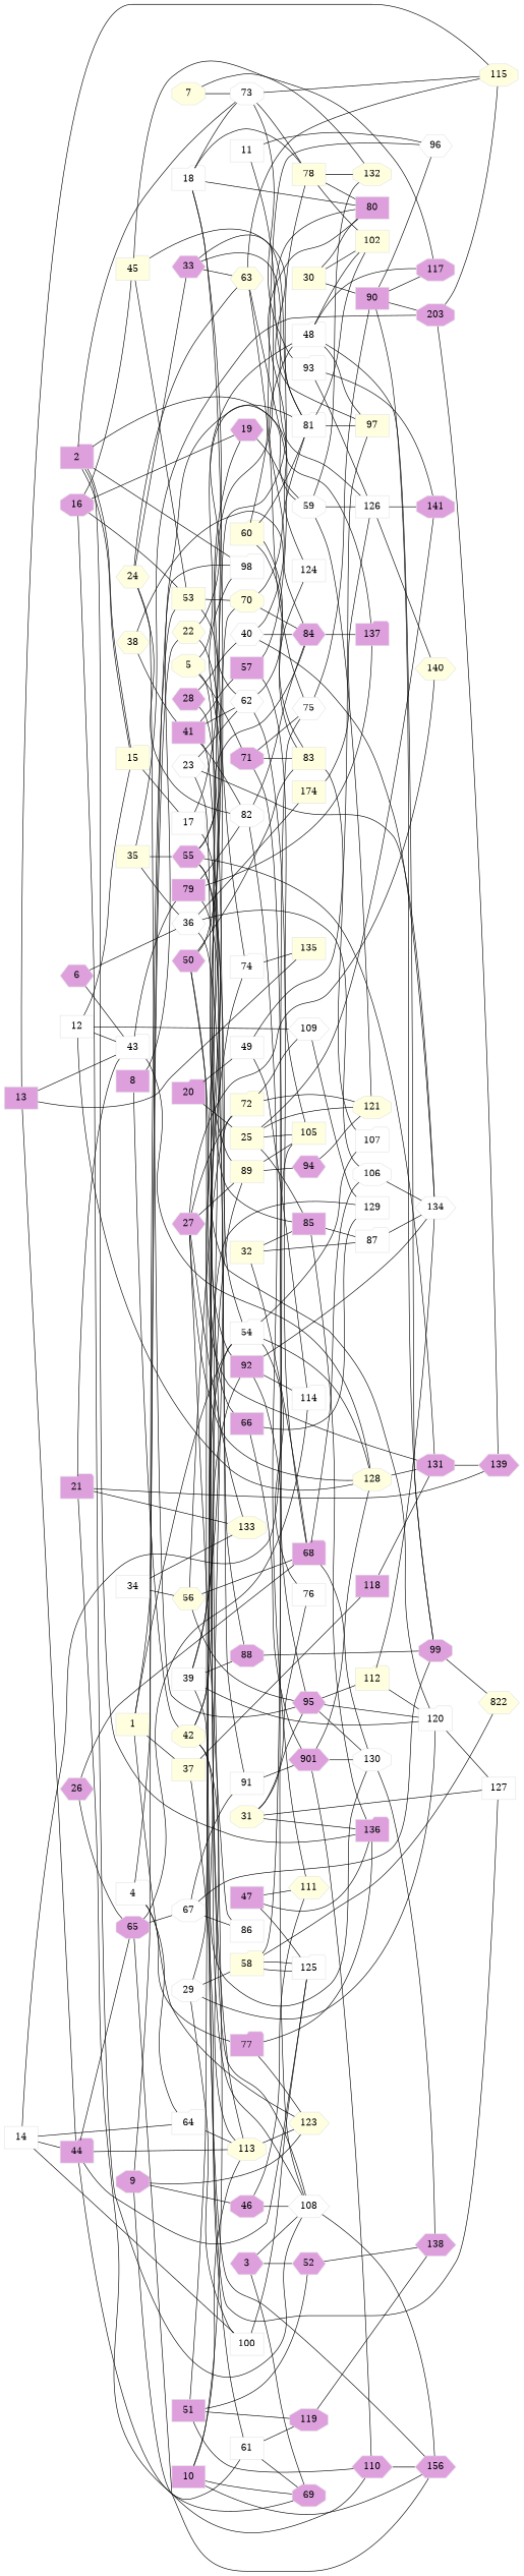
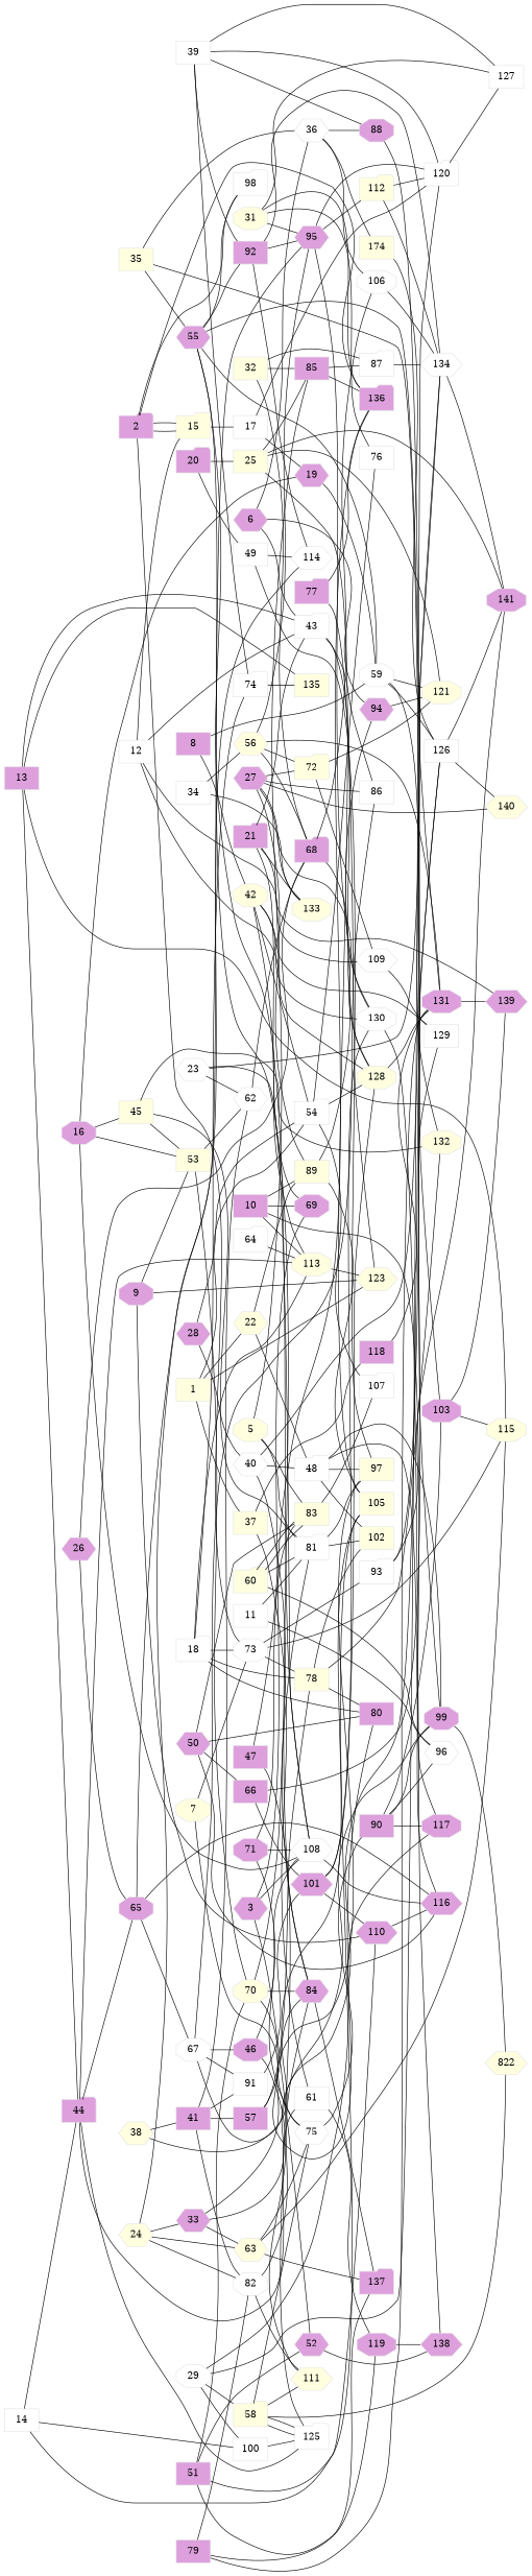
  graph {
    fontname="DejaVu Serif"
    rankdir=LR
    node [color=gray90 fillcolor=plum fontname="DejaVu Serif" shape=box style=filled]
    edge [fontname="DejaVu Serif"]
    1 [fillcolor=lightyellow]
    22 [fillcolor=lightyellow shape=hexagon]
    37 [fillcolor=lightyellow]
    54 [fillcolor=white shape=folder]
    123 [fillcolor=lightyellow shape=hexagon]
    89 [fillcolor=lightyellow]
    48 [fillcolor=white shape=folder]
    61 [fillcolor=white]
    118
    128 [fillcolor=lightyellow shape=octagon]
    76 [fillcolor=white]
    107 [fillcolor=white shape=folder]
    2 [shape=folder]
    15 [fillcolor=lightyellow shape=folder]
    73 [fillcolor=white shape=octagon]
    98 [fillcolor=white shape=folder]
-   124 [fillcolor=white]
    136 [shape=folder]
    17 [fillcolor=white]
    115 [fillcolor=lightyellow shape=octagon]
    78 [fillcolor=lightyellow]
    93 [fillcolor=white shape=folder]
    3 [shape=hexagon]
    52 [shape=hexagon]
    69 [shape=octagon]
    108 [fillcolor=white shape=hexagon]
    138 [shape=hexagon]
-   116 [shape=hexagon label=156]
-   4 [fillcolor=white shape=folder]
+   116 [shape=hexagon]
    64 [fillcolor=white shape=folder]
    77 [shape=folder]
    113 [fillcolor=lightyellow shape=octagon]
    5 [fillcolor=lightyellow shape=octagon]
    81 [fillcolor=white shape=folder]
    83 [fillcolor=lightyellow]
    85
    102 [fillcolor=lightyellow]
    97 [fillcolor=lightyellow]
    87 [fillcolor=white shape=folder]
    6 [shape=hexagon]
    36 [fillcolor=white shape=hexagon]
    43 [fillcolor=white shape=folder]
    94 [shape=hexagon]
    88 [shape=octagon]
    n45 [fillcolor=lightyellow label=174]
    106 [fillcolor=white shape=octagon]
    79
    121 [fillcolor=lightyellow shape=octagon]
    7 [fillcolor=lightyellow shape=octagon]
    117 [shape=octagon]
    42 [fillcolor=lightyellow shape=octagon]
    8
    59 [fillcolor=white shape=octagon]
    129 [fillcolor=white]
    130 [fillcolor=white shape=octagon]
    126 [fillcolor=white]
    132 [fillcolor=lightyellow shape=octagon]
    9 [shape=octagon]
    46 [shape=octagon]
    53 [fillcolor=lightyellow]
    110 [shape=hexagon]
    111 [fillcolor=lightyellow shape=hexagon]
    62 [fillcolor=white shape=hexagon]
    70 [fillcolor=lightyellow shape=octagon]
    10
    105 [fillcolor=lightyellow]
    11 [fillcolor=white]
    96 [fillcolor=white shape=hexagon]
    12 [fillcolor=white]
    109 [fillcolor=white shape=hexagon]
    131 [shape=octagon]
    13
    44 [shape=folder]
    135 [fillcolor=lightyellow]
    65 [shape=octagon]
    125 [fillcolor=white shape=folder]
    14 [fillcolor=white]
    100 [fillcolor=white]
    19 [shape=hexagon]
    120 [fillcolor=white shape=folder]
    112 [fillcolor=lightyellow shape=folder]
    134 [fillcolor=white shape=hexagon]
    16 [shape=octagon]
    45 [fillcolor=lightyellow shape=folder]
    127 [fillcolor=white]
    18 [fillcolor=white shape=folder]
    74 [fillcolor=white shape=folder]
    80
    20 [shape=folder]
    25 [fillcolor=lightyellow]
    49 [fillcolor=white]
    141 [shape=octagon]
-   114 [fillcolor=white shape=folder]
+   114 [fillcolor=white shape=hexagon]
    21 [shape=folder]
    133 [fillcolor=lightyellow shape=octagon]
    139 [shape=hexagon]
    99 [shape=octagon]
    23 [fillcolor=white shape=hexagon]
    68 [shape=folder]
    24 [fillcolor=lightyellow shape=hexagon]
    33 [shape=hexagon]
    63 [fillcolor=lightyellow shape=hexagon]
    82 [fillcolor=white shape=octagon]
    95 [shape=hexagon]
    75 [fillcolor=white shape=hexagon]
    137 [shape=folder]
    84 [shape=hexagon]
    26 [shape=hexagon]
    67 [fillcolor=white shape=octagon]
    27 [shape=hexagon]
    72 [fillcolor=lightyellow shape=folder]
    86 [fillcolor=white]
    140 [fillcolor=lightyellow shape=hexagon]
    28 [shape=hexagon]
    40 [fillcolor=white shape=hexagon]
    29 [fillcolor=white shape=octagon]
    58 [fillcolor=lightyellow shape=folder]
    n118 [fillcolor=lightyellow label=822 shape=hexagon]
-   30 [fillcolor=lightyellow]
    90
-   103 [shape=octagon label=203]
+   103 [shape=octagon]
    31 [fillcolor=lightyellow shape=octagon]
    32 [fillcolor=lightyellow]
    34 [fillcolor=white]
    56 [fillcolor=lightyellow shape=hexagon]
    35 [fillcolor=lightyellow]
    55 [shape=hexagon]
    92
    119 [shape=octagon]
    38 [fillcolor=lightyellow shape=hexagon]
    41
    57
    91 [fillcolor=white]
    39 [fillcolor=white]
-   101 [shape=hexagon label=901]
+   101 [shape=hexagon]
    47
    50 [shape=hexagon]
    66
    51
    60 [fillcolor=lightyellow shape=folder]
    71 [shape=octagon]
    1 -- 22
    1 -- 37
    1 -- 54
    1 -- 123
    22 -- 89
    22 -- 48
    37 -- 61
    37 -- 118
    54 -- 128
    54 -- 76
    54 -- 107
    89 -- 94
    89 -- 105
    48 -- 102
    48 -- 97
    48 -- 117
    48 -- 99
-   61 -- 69
    61 -- 119
    118 -- 131
    128 -- 131
    2 -- 15
    2 -- 15
    2 -- 73
    2 -- 98
-   2 -- 124
    2 -- 136
    15 -- 17
    73 -- 115
    73 -- 78
    73 -- 93
    17 -- 19
    17 -- 120
    78 -- 102
    78 -- 132
    78 -- 80
    93 -- 126
    93 -- 141
    3 -- 52
    3 -- 69
    3 -- 108
    52 -- 138
    108 -- 116
-   4 -- 98
-   4 -- 64
-   4 -- 77
    64 -- 113
    77 -- 123
    77 -- 136
    113 -- 123
    5 -- 81
-   5 -- 71
+   5 -- 83
    5 -- 85
    81 -- 102
    81 -- 97
    83 -- 107
    85 -- 136
    85 -- 87
    87 -- 134
    6 -- 36
    6 -- 43
+   6 -- 94
    36 -- 88
    36 -- n45
    36 -- 106
    43 -- 128
-   43 -- 79
+   43 -- 86
    94 -- 121
    88 -- 99
    n45 -- 126
    106 -- 134
    79 -- 131
    79 -- 82
    79 -- 137
    7 -- 73
    7 -- 117
    42 -- 54
    42 -- 113
    42 -- 129
    42 -- 130
    8 -- 42
    8 -- 59
    59 -- 121
    59 -- 126
    59 -- 132
    130 -- 138
    126 -- 141
    126 -- 140
    9 -- 123
-   9 -- 46
+   67 -- 46
    9 -- 53
    9 -- 110
    46 -- 108
    46 -- 111
    53 -- 62
    53 -- 70
    110 -- 116
-   62 -- 124
    62 -- 68
    70 -- 81
+   70 -- 75
    70 -- 84
    10 -- 89
    10 -- 69
    10 -- 116
    10 -- 113
    11 -- 81
    11 -- 96
    12 -- 128
    12 -- 15
    12 -- 43
    12 -- 109
    109 -- 129
    131 -- 139
    13 -- 115
    13 -- 43
    13 -- 44
    13 -- 135
    44 -- 61
    44 -- 113
    44 -- 65
    44 -- 125
    65 -- 116
    65 -- 114
    65 -- 67
-   14 -- 64
    14 -- 105
    14 -- 44
    14 -- 100
    100 -- 125
    19 -- 59
    120 -- 127
    112 -- 120
    112 -- 134
+   134 -- 141
    16 -- 108
    16 -- 53
    16 -- 19
    16 -- 45
    45 -- 81
    45 -- 132
    45 -- 53
    18 -- 73
    18 -- 78
    18 -- 113
    18 -- 74
    18 -- 80
    74 -- 135
    20 -- 25
    20 -- 49
    25 -- 85
    25 -- 121
    25 -- 105
    25 -- 141
    49 -- 97
    49 -- 114
    21 -- 69
    21 -- 43
    21 -- 133
    21 -- 139
    99 -- n118
    23 -- 108
    23 -- 62
    23 -- 134
    68 -- 106
    68 -- 130
    24 -- 33
    24 -- 63
    24 -- 82
    24 -- 95
    33 -- 97
    33 -- 126
    33 -- 63
    63 -- 115
    63 -- 75
    63 -- 137
    82 -- 111
    82 -- 84
    95 -- 130
    95 -- 120
    95 -- 112
    75 -- 90
    84 -- 137
    26 -- 65
    26 -- 68
    67 -- 99
    67 -- 86
    67 -- 91
    27 -- 89
    27 -- 128
    27 -- 133
    27 -- 72
    27 -- 86
    27 -- 140
    72 -- 121
    72 -- 109
    28 -- 54
    28 -- 40
    40 -- 48
    40 -- 134
    40 -- 84
    29 -- 100
    29 -- 120
    29 -- 80
    29 -- 58
-   47 -- 111
+   58 -- 111
    58 -- 125
    58 -- 125
    58 -- 75
    58 -- n118
-   30 -- 102
-   30 -- 80
-   30 -- 90
    90 -- 117
    90 -- 96
    90 -- 99
    90 -- 103
    103 -- 115
    103 -- 139
    31 -- 76
    31 -- 136
    31 -- 127
    31 -- 95
    32 -- 85
    32 -- 87
    32 -- 68
    34 -- 133
    34 -- 56
+   56 -- 131
    56 -- 68
    56 -- 95
    56 -- 72
    35 -- 36
    35 -- 103
    35 -- 55
    55 -- 98
    55 -- 108
+   55 -- 59
    55 -- 131
    55 -- 84
    55 -- 92
    92 -- 134
    92 -- 114
    92 -- 95
    119 -- 138
    38 -- 84
    38 -- 41
    41 -- 62
    41 -- 82
    41 -- 57
    41 -- 91
    57 -- 78
    57 -- 105
    91 -- 101
    39 -- 88
    39 -- 120
    39 -- 127
    39 -- 74
    39 -- 92
    101 -- 128
    101 -- 130
    101 -- 110
    47 -- 136
    47 -- 125
    50 -- 116
    50 -- 83
    50 -- 80
    50 -- 66
    66 -- 129
    66 -- 101
    51 -- 52
    51 -- 110
    51 -- 70
    51 -- 119
    60 -- 81
    60 -- 83
    60 -- 83
    60 -- 96
    71 -- 108
    71 -- 83
    71 -- 75
  }
